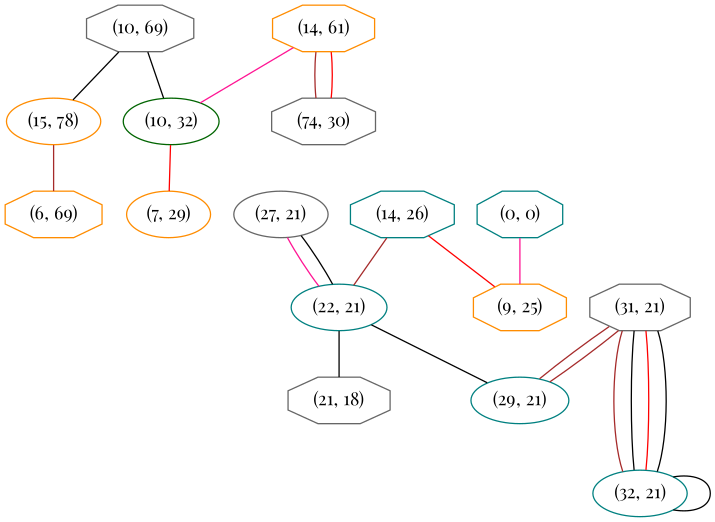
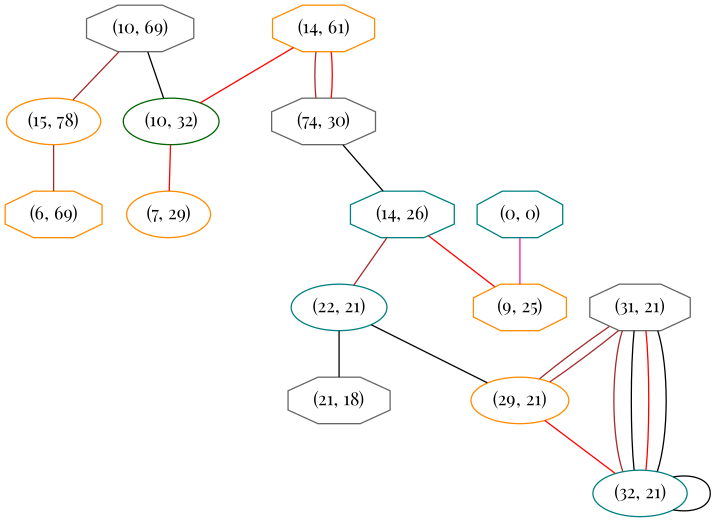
  graph {
    fontname="Playfair Display"
    node [color=gray40 fontname="Playfair Display" shape=octagon]
    edge [color=black fontname="Playfair Display" weight=1]
    "(10, 32)" [color=darkgreen shape=ellipse]
    "(10, 69)"
    "(15, 78)" [color=darkorange shape=ellipse]
    "(7, 29)" [color=darkorange shape=ellipse]
    "(6, 69)" [color=darkorange]
-   "(29, 21)" [color=teal shape=ellipse]
+   "(29, 21)" [color=darkorange shape=ellipse]
    "(31, 21)"
    "(32, 21)" [color=teal shape=ellipse]
    n9 [color=darkorange label="(14, 61)"]
    n10 [label="(74, 30)"]
    "(14, 26)" [color=teal]
    "(22, 21)" [color=teal shape=ellipse]
    "(9, 25)" [color=darkorange]
-   "(27, 21)" [shape=ellipse]
    n15 [label="(21, 18)"]
    "(0, 0)" [color=teal]
    "(10, 32)" -- "(7, 29)" [color=red]
    "(10, 69)" -- "(10, 32)"
-   "(10, 69)" -- "(15, 78)"
+   "(10, 69)" -- "(15, 78)" [color=brown]
    "(15, 78)" -- "(6, 69)" [color=brown]
+   "(29, 21)" -- "(32, 21)" [color=red]
    "(31, 21)" -- "(29, 21)" [color=brown]
    "(31, 21)" -- "(29, 21)" [color=brown]
    "(31, 21)" -- "(32, 21)" [color=brown]
    "(31, 21)" -- "(32, 21)"
    "(31, 21)" -- "(32, 21)" [color=red]
    "(31, 21)" -- "(32, 21)"
    "(32, 21)" -- "(32, 21)" [weight=2]
-   n9 -- "(10, 32)" [color=deeppink]
+   n9 -- "(10, 32)" [color=red]
    n9 -- n10 [color=brown weight=2]
    n9 -- n10 [color=red]
+   n10 -- "(14, 26)"
    "(14, 26)" -- "(22, 21)" [color=brown]
    "(14, 26)" -- "(9, 25)" [color=red]
    "(22, 21)" -- "(29, 21)"
    "(22, 21)" -- n15
-   "(27, 21)" -- "(22, 21)" [color=deeppink]
-   "(27, 21)" -- "(22, 21)"
    "(0, 0)" -- "(9, 25)" [color=deeppink weight=4]
  }
